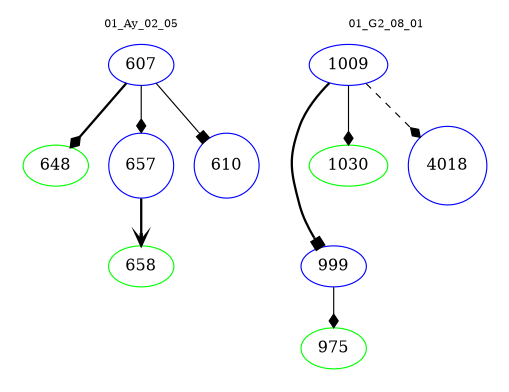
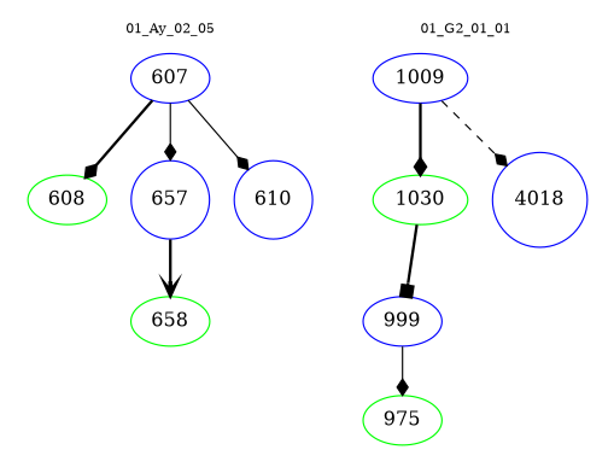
  digraph {
    node [color=blue shape=ellipse]
    edge [arrowhead=diamond color=black style=solid]
    n1 [label=607]
-   n2 [color=green label=648]
+   n2 [color=green label=608]
    n3 [label=657 shape=circle]
    n4 [label=610 shape=circle]
    n5 [color=green label=658]
    n6 [label=1009]
    n7 [label=999]
    n8 [color=green label=1030]
    n9 [label=4018 shape=circle]
    n10 [color=green label=975]
    subgraph cluster_1 {
      color=white
      fontsize=10
      label="01_Ay_02_05"
      n1
      n2
      n3
      n4
      n5
    }
    subgraph cluster_2 {
      color=white
      fontsize=10
-     label="01_G2_08_01"
+     label="01_G2_01_01"
      n6
      n7
      n8
      n9
      n10
    }
    n1 -> n2 [style=bold]
    n1 -> n3
-   n1 -> n4 [arrowhead=box]
+   n1 -> n4
    n3 -> n5 [arrowhead=vee style=bold]
-   n6 -> n7 [arrowhead=box style=bold]
-   n6 -> n8
+   n8 -> n7 [arrowhead=box style=bold]
+   n6 -> n8 [style=bold]
    n6 -> n9 [style=dashed]
    n7 -> n10
  }
